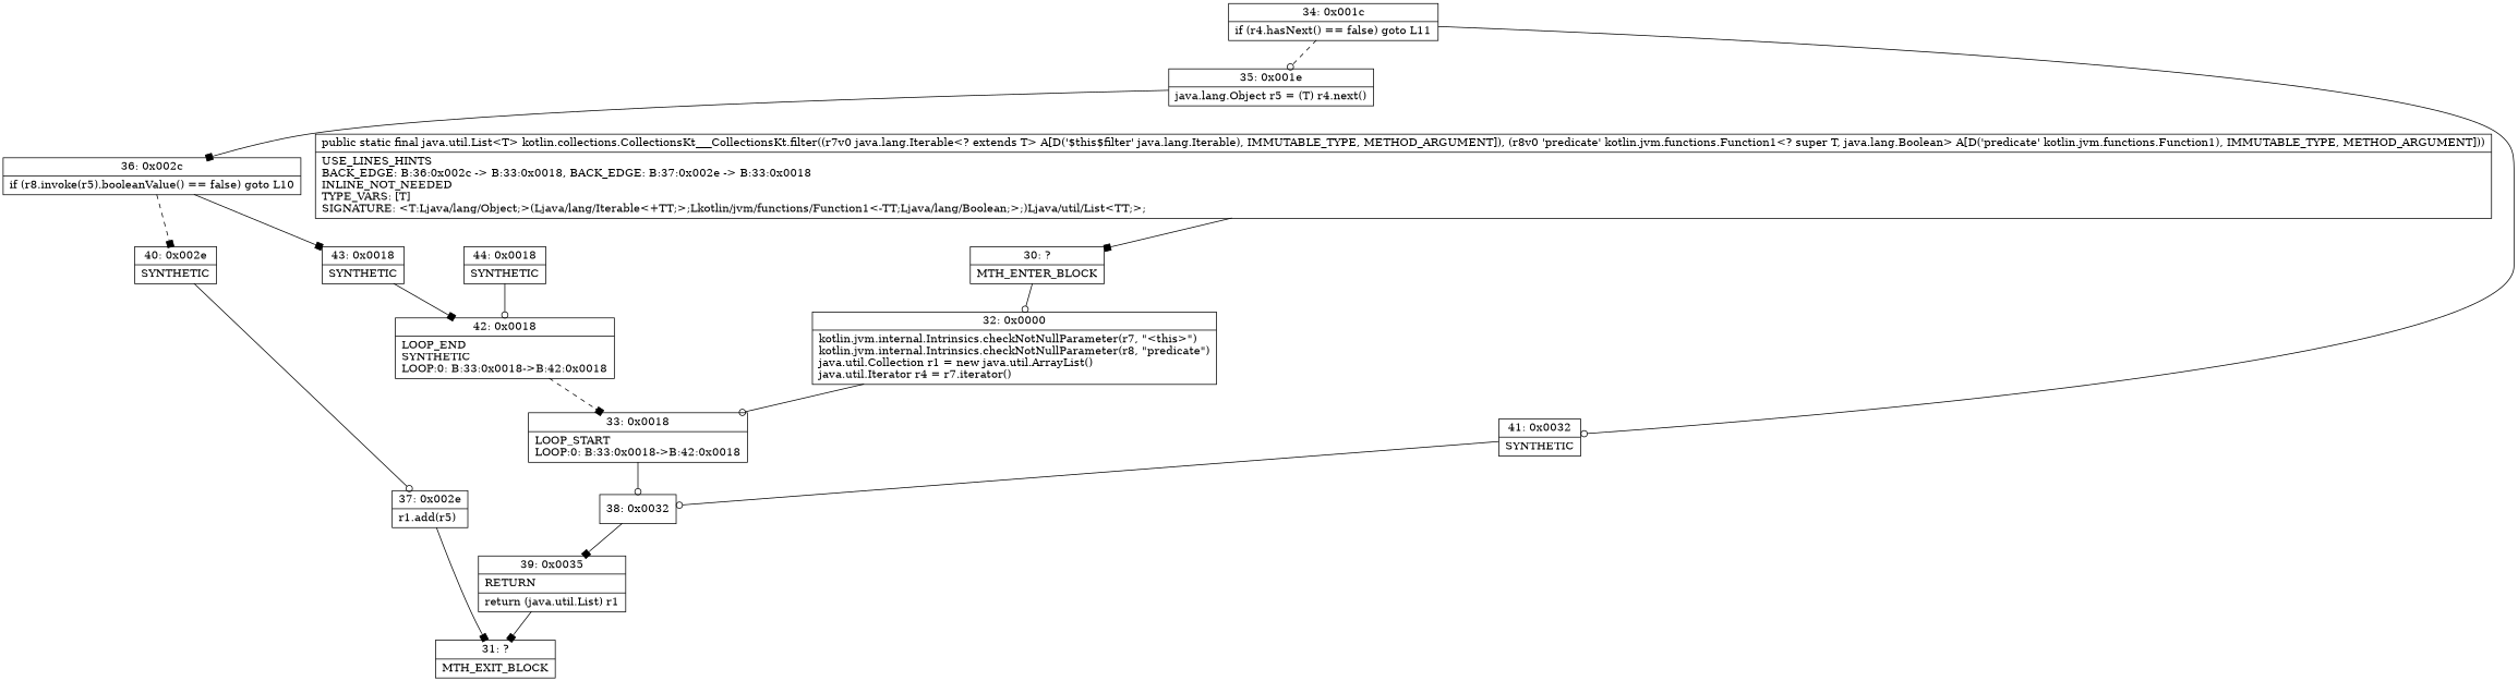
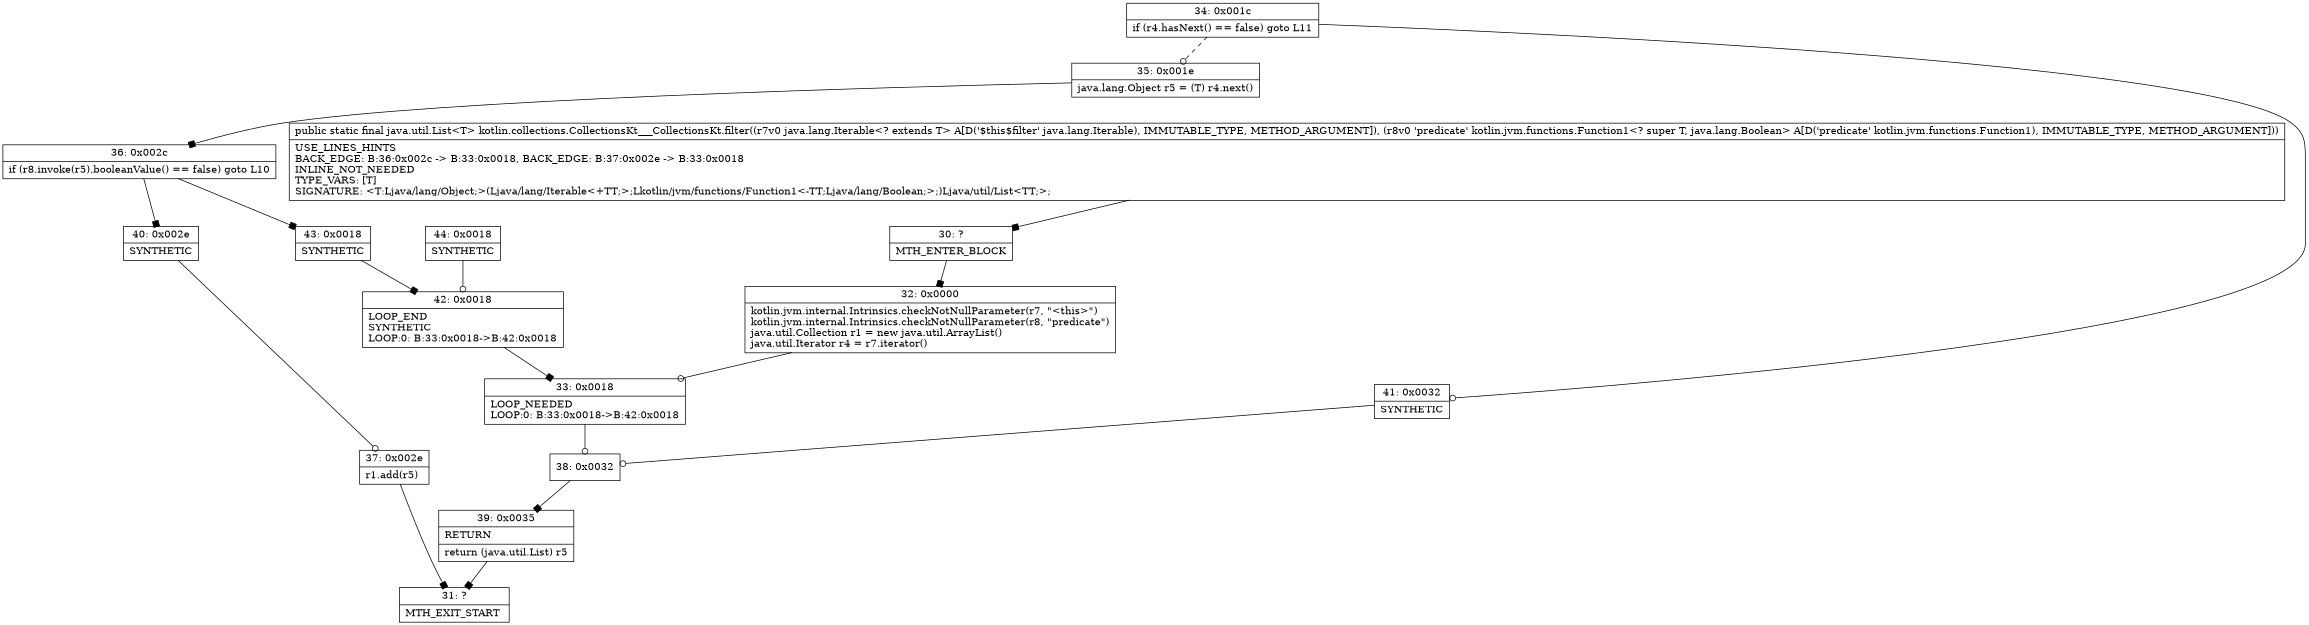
  digraph {
    node [shape=record]
    edge [arrowhead=box]
    n1 [label="{30\:\ ?|MTH_ENTER_BLOCK\l}"]
    n2 [label="{32\:\ 0x0000|kotlin.jvm.internal.Intrinsics.checkNotNullParameter(r7, \"\<this\>\")\lkotlin.jvm.internal.Intrinsics.checkNotNullParameter(r8, \"predicate\")\ljava.util.Collection r1 = new java.util.ArrayList()\ljava.util.Iterator r4 = r7.iterator()\l}"]
-   n3 [label="{33\:\ 0x0018|LOOP_START\lLOOP:0: B:33:0x0018\-\>B:42:0x0018\l}"]
+   n3 [label="{33\:\ 0x0018|LOOP_NEEDED\lLOOP:0: B:33:0x0018\-\>B:42:0x0018\l}"]
    n4 [label="{38\:\ 0x0032}"]
    n5 [label="{34\:\ 0x001c|if (r4.hasNext() == false) goto L11\l}"]
    n6 [label="{35\:\ 0x001e|java.lang.Object r5 = (T) r4.next()\l}"]
    n7 [label="{41\:\ 0x0032|SYNTHETIC\l}"]
    n8 [label="{36\:\ 0x002c|if (r8.invoke(r5).booleanValue() == false) goto L10\l}"]
    n9 [label="{40\:\ 0x002e|SYNTHETIC\l}"]
    n10 [label="{43\:\ 0x0018|SYNTHETIC\l}"]
    n11 [label="{37\:\ 0x002e|r1.add(r5)\l}"]
    n12 [label="{42\:\ 0x0018|LOOP_END\lSYNTHETIC\lLOOP:0: B:33:0x0018\-\>B:42:0x0018\l}"]
-   n13 [label="{31\:\ ?|MTH_EXIT_BLOCK\l}"]
+   n13 [label="{31\:\ ?|MTH_EXIT_START\l}"]
    n14 [label="{44\:\ 0x0018|SYNTHETIC\l}"]
-   n15 [label="{39\:\ 0x0035|RETURN\l|return (java.util.List) r1\l}"]
+   n15 [label="{39\:\ 0x0035|RETURN\l|return (java.util.List) r5\l}"]
    n16 [label="{public static final java.util.List\<T\> kotlin.collections.CollectionsKt___CollectionsKt.filter((r7v0 java.lang.Iterable\<? extends T\> A[D('$this$filter' java.lang.Iterable), IMMUTABLE_TYPE, METHOD_ARGUMENT]), (r8v0 'predicate' kotlin.jvm.functions.Function1\<? super T, java.lang.Boolean\> A[D('predicate' kotlin.jvm.functions.Function1), IMMUTABLE_TYPE, METHOD_ARGUMENT]))  | USE_LINES_HINTS\lBACK_EDGE: B:36:0x002c \-\> B:33:0x0018, BACK_EDGE: B:37:0x002e \-\> B:33:0x0018\lINLINE_NOT_NEEDED\lTYPE_VARS: [T]\lSIGNATURE: \<T:Ljava\/lang\/Object;\>(Ljava\/lang\/Iterable\<+TT;\>;Lkotlin\/jvm\/functions\/Function1\<\-TT;Ljava\/lang\/Boolean;\>;)Ljava\/util\/List\<TT;\>;\l}"]
-   n1 -> n2 [arrowhead=odot]
+   n1 -> n2
    n2 -> n3 [arrowhead=odot]
    n3 -> n4 [arrowhead=odot]
    n4 -> n15
    n5 -> n6 [arrowhead=odot style=dashed]
    n5 -> n7 [arrowhead=odot]
    n6 -> n8
    n7 -> n4 [arrowhead=odot]
-   n8 -> n9 [style=dashed]
+   n8 -> n9 [style=solid]
    n8 -> n10
    n9 -> n11 [arrowhead=odot]
    n10 -> n12
    n11 -> n13
-   n12 -> n3 [style=dashed]
+   n12 -> n3
    n14 -> n12 [arrowhead=odot]
    n15 -> n13
    n16 -> n1
  }
